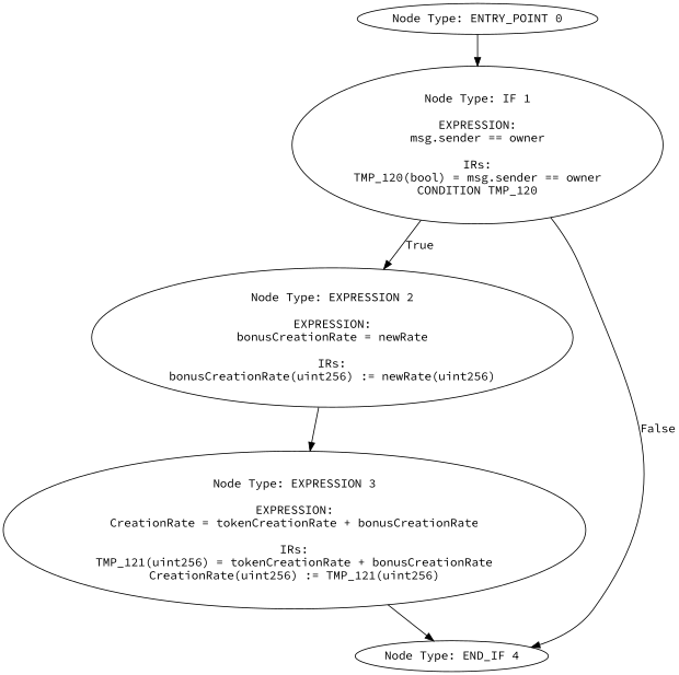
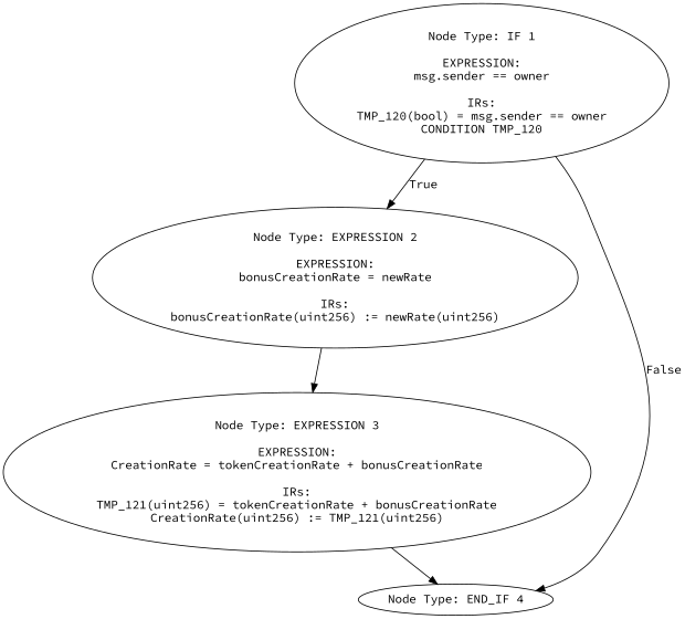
  digraph {
    fontname="Source Code Pro"
    node [fontname="Source Code Pro"]
    edge [fontname="Source Code Pro"]
-   n1 [label="Node Type: ENTRY_POINT 0\n"]
    n2 [label="Node Type: IF 1\n\nEXPRESSION:\nmsg.sender == owner\n\nIRs:\nTMP_120(bool) = msg.sender == owner\nCONDITION TMP_120"]
    n3 [label="Node Type: EXPRESSION 2\n\nEXPRESSION:\nbonusCreationRate = newRate\n\nIRs:\nbonusCreationRate(uint256) := newRate(uint256)"]
    n4 [label="Node Type: END_IF 4\n"]
    n5 [label="Node Type: EXPRESSION 3\n\nEXPRESSION:\nCreationRate = tokenCreationRate + bonusCreationRate\n\nIRs:\nTMP_121(uint256) = tokenCreationRate + bonusCreationRate\nCreationRate(uint256) := TMP_121(uint256)"]
-   n1 -> n2
    n2 -> n3 [label=True]
    n2 -> n4 [label=False]
    n3 -> n5
    n5 -> n4
  }
